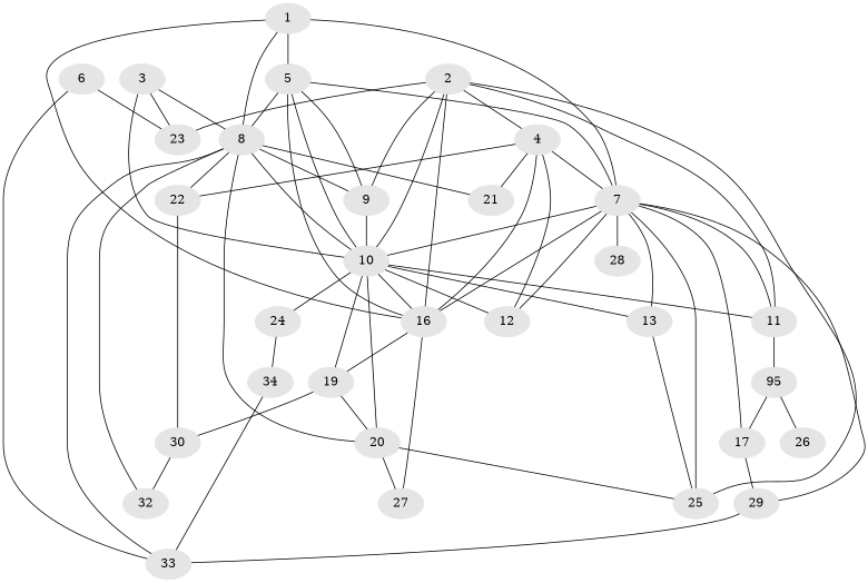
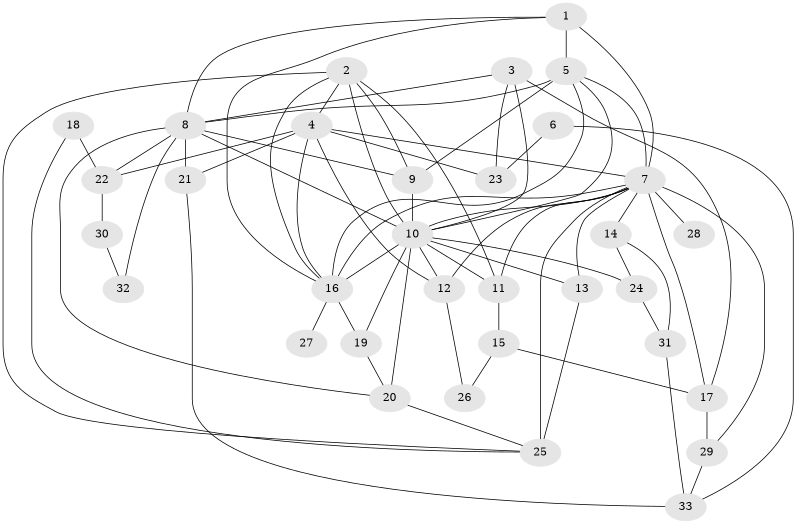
  graph {
    node [color=gray90 style=filled]
    edge [weight=1.0]
    1
    5
    7
    8
    16
    9
    10
    11
    25
    17
    12
    13
+   14
    28
    29
    21
    22
    20
    32
    19
    27
    2
    4
    23
    24
-   15 [label=95]
+   15
    3
    30
    26
    33
    6
-   31 [label=34]
+   31
+   18
    1 -- 5 [weight=2.0]
    1 -- 7 [weight=2.0]
    1 -- 8 [weight=2.0]
    1 -- 16
    5 -- 7
    5 -- 8 [weight=2.0]
    5 -- 16
    5 -- 9
    5 -- 10
    7 -- 16
    7 -- 10
    7 -- 11
    7 -- 25 [weight=3.0]
    7 -- 17
    7 -- 12
    7 -- 13
+   7 -- 14 [weight=2.0]
    7 -- 28 [weight=3.0]
    7 -- 29
    8 -- 9
    8 -- 10 [weight=2.0]
    8 -- 21
    8 -- 22 [weight=2.0]
    8 -- 20
    8 -- 32
    16 -- 19
    16 -- 27
    9 -- 10
    10 -- 16 [weight=3.0]
    10 -- 11
    10 -- 12
    10 -- 13
    10 -- 20
    10 -- 19 [weight=2.0]
    10 -- 24
    11 -- 15
    17 -- 29
+   12 -- 26
    13 -- 25
+   14 -- 24
+   14 -- 31
    29 -- 33
-   8 -- 33
+   21 -- 33
    22 -- 30
    20 -- 25
-   20 -- 27
    19 -- 20
-   19 -- 30
    2 -- 16
    2 -- 9
    2 -- 10
    2 -- 11
    2 -- 25
    2 -- 4
    4 -- 7
    4 -- 16 [weight=2.0]
    4 -- 12
    4 -- 21
    4 -- 22
-   2 -- 23
+   4 -- 23
    24 -- 31
    15 -- 17
    15 -- 26
    3 -- 8
    3 -- 10 [weight=3.0]
+   3 -- 17
    3 -- 23
    30 -- 32
    6 -- 23
    6 -- 33
    31 -- 33
+   18 -- 25
+   18 -- 22
  }
